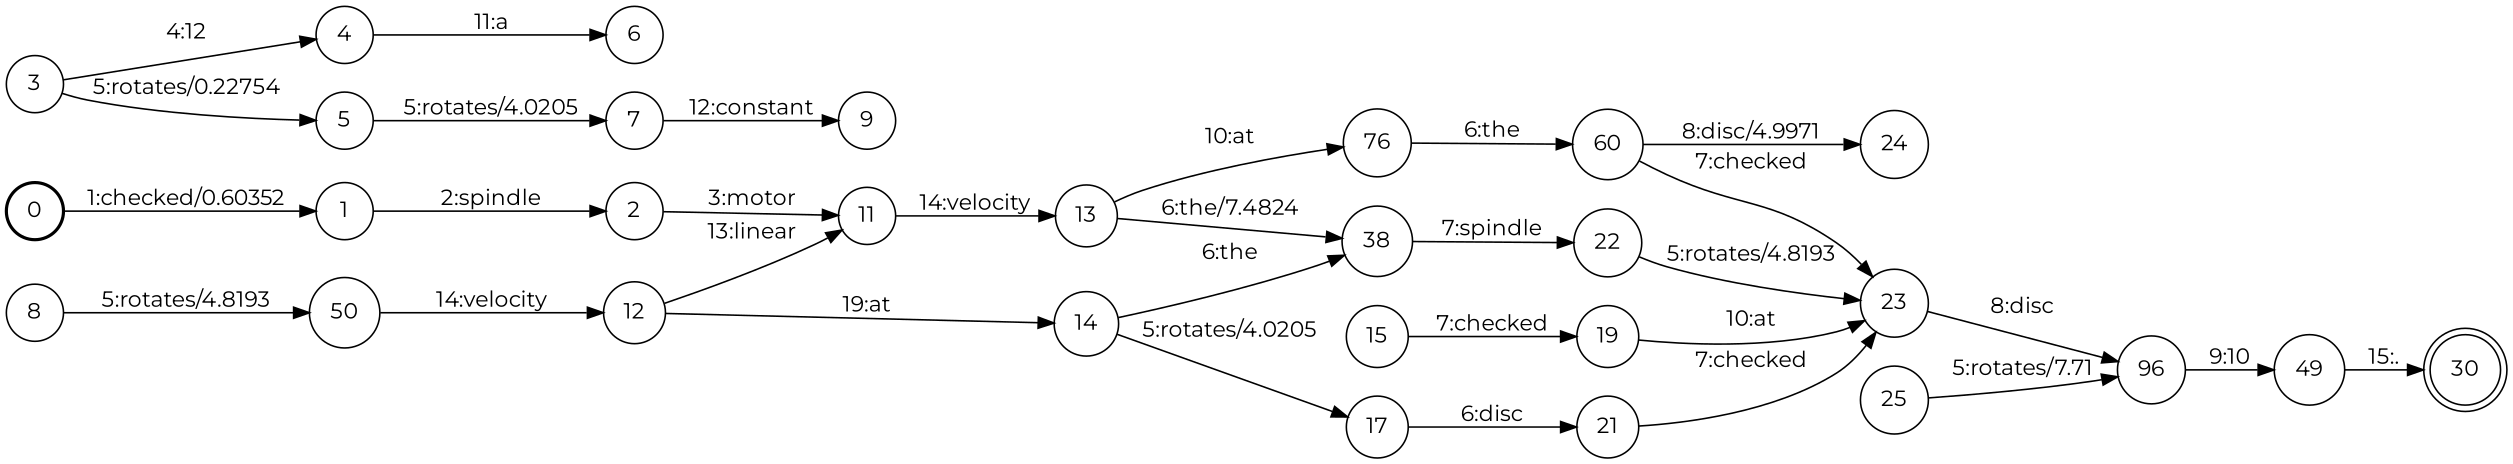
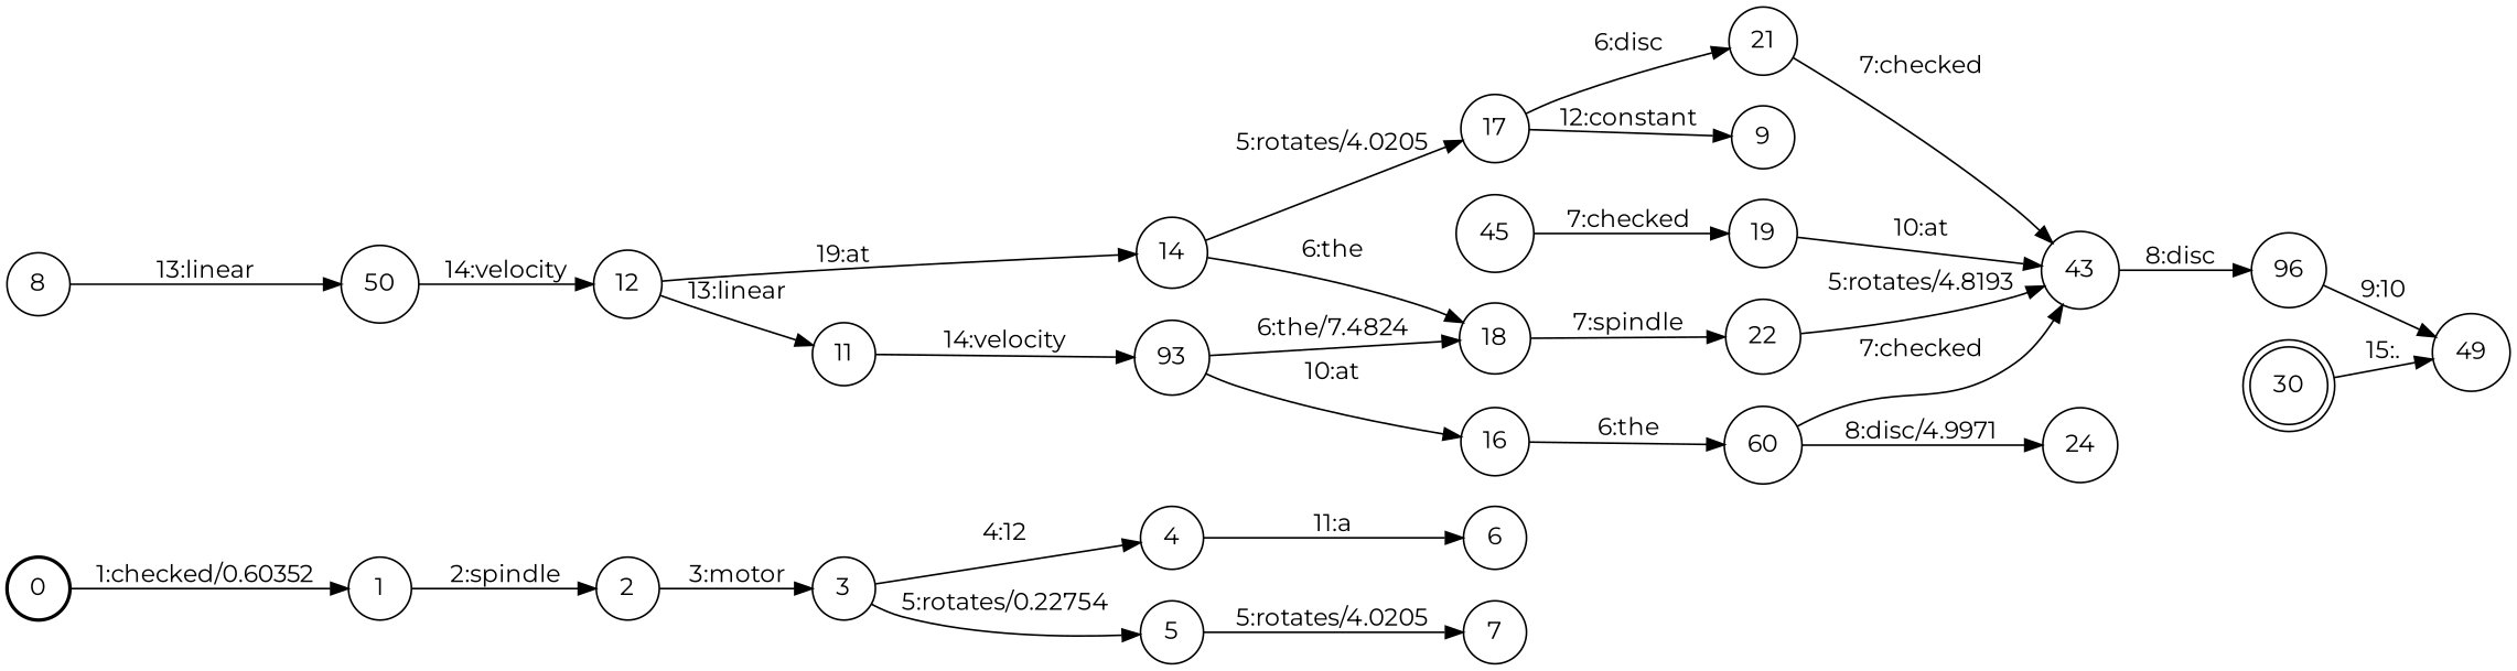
  digraph {
    fontname=Montserrat
    nodesep=0.25
    rankdir=LR
    ranksep=0.4
    node [fontname=Montserrat fontsize=14 shape=circle style=solid]
    edge [fontname=Montserrat fontsize=14]
    n1 [label=0 style=bold]
    n2 [label=1]
    n3 [label=2]
    n4 [label=3]
    n5 [label=4]
    n6 [label=5]
    n7 [label=6]
    n8 [label=7]
    n9 [label=9]
    n10 [label=8]
    n11 [label=50]
    n12 [label=12]
    n13 [label=11]
-   n14 [label=13]
+   n14 [label=93]
    n15 [label=14]
-   n16 [label=76]
-   n17 [label=38]
+   n16 [label=16]
+   n17 [label=18]
    n18 [label=17]
-   n19 [label=15]
+   n19 [label=45]
    n20 [label=19]
    n21 [label=60]
    n22 [label=22]
    n23 [label=21]
-   n24 [label=23]
+   n24 [label=43]
    n25 [label=24]
    n26 [label=96]
-   n27 [label=25]
    n28 [label=49]
    n29 [label=30 shape=doublecircle]
    n1 -> n2 [label="1:checked/0.60352"]
    n2 -> n3 [label="2:spindle"]
-   n3 -> n13 [label="3:motor"]
+   n3 -> n4 [label="3:motor"]
    n4 -> n5 [label="4:12"]
    n4 -> n6 [label="5:rotates/0.22754"]
    n5 -> n7 [label="11:a"]
    n6 -> n8 [label="5:rotates/4.0205"]
-   n8 -> n9 [label="12:constant"]
-   n10 -> n11 [label="5:rotates/4.8193"]
+   n18 -> n9 [label="12:constant"]
+   n10 -> n11 [label="13:linear"]
    n11 -> n12 [label="14:velocity"]
    n12 -> n13 [label="13:linear"]
    n12 -> n15 [label="19:at"]
    n13 -> n14 [label="14:velocity"]
    n14 -> n16 [label="10:at"]
    n14 -> n17 [label="6:the/7.4824"]
    n15 -> n17 [label="6:the"]
    n15 -> n18 [label="5:rotates/4.0205"]
    n16 -> n21 [label="6:the"]
    n17 -> n22 [label="7:spindle"]
    n18 -> n23 [label="6:disc"]
    n19 -> n20 [label="7:checked"]
    n20 -> n24 [label="10:at"]
    n21 -> n24 [label="7:checked"]
    n21 -> n25 [label="8:disc/4.9971"]
    n22 -> n24 [label="5:rotates/4.8193"]
    n23 -> n24 [label="7:checked"]
    n24 -> n26 [label="8:disc"]
    n26 -> n28 [label="9:10"]
-   n27 -> n26 [label="5:rotates/7.71"]
-   n28 -> n29 [label="15:."]
+   n29 -> n28 [label="15:."]
  }
